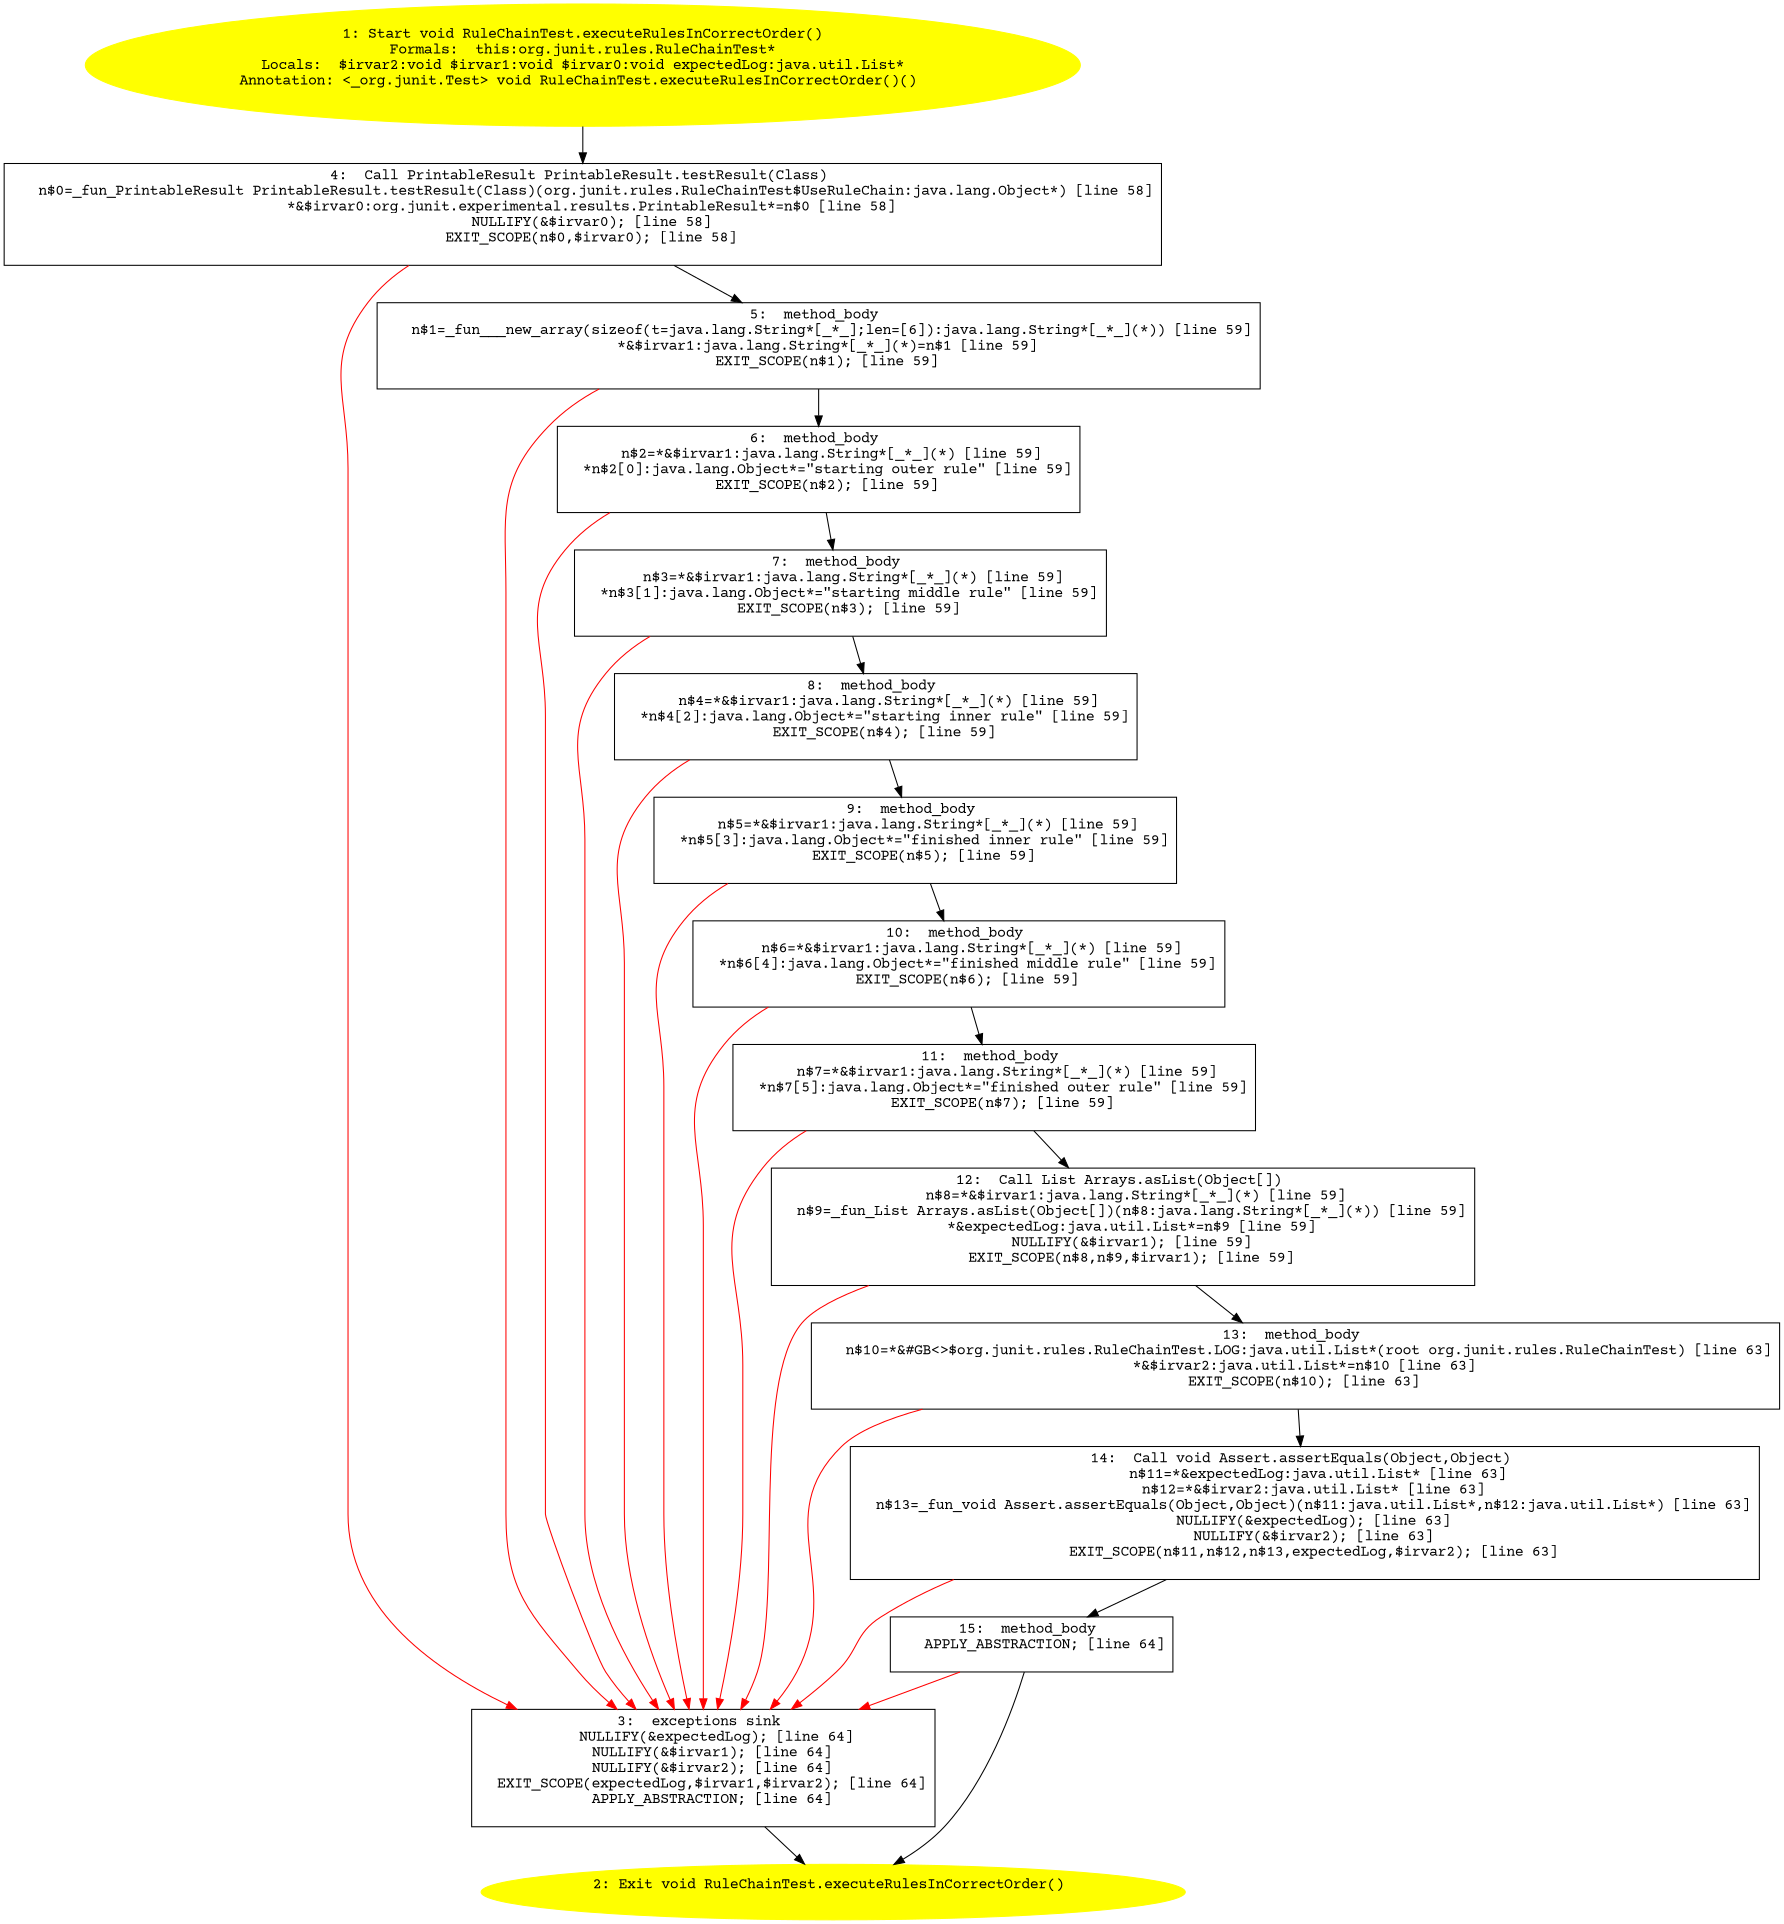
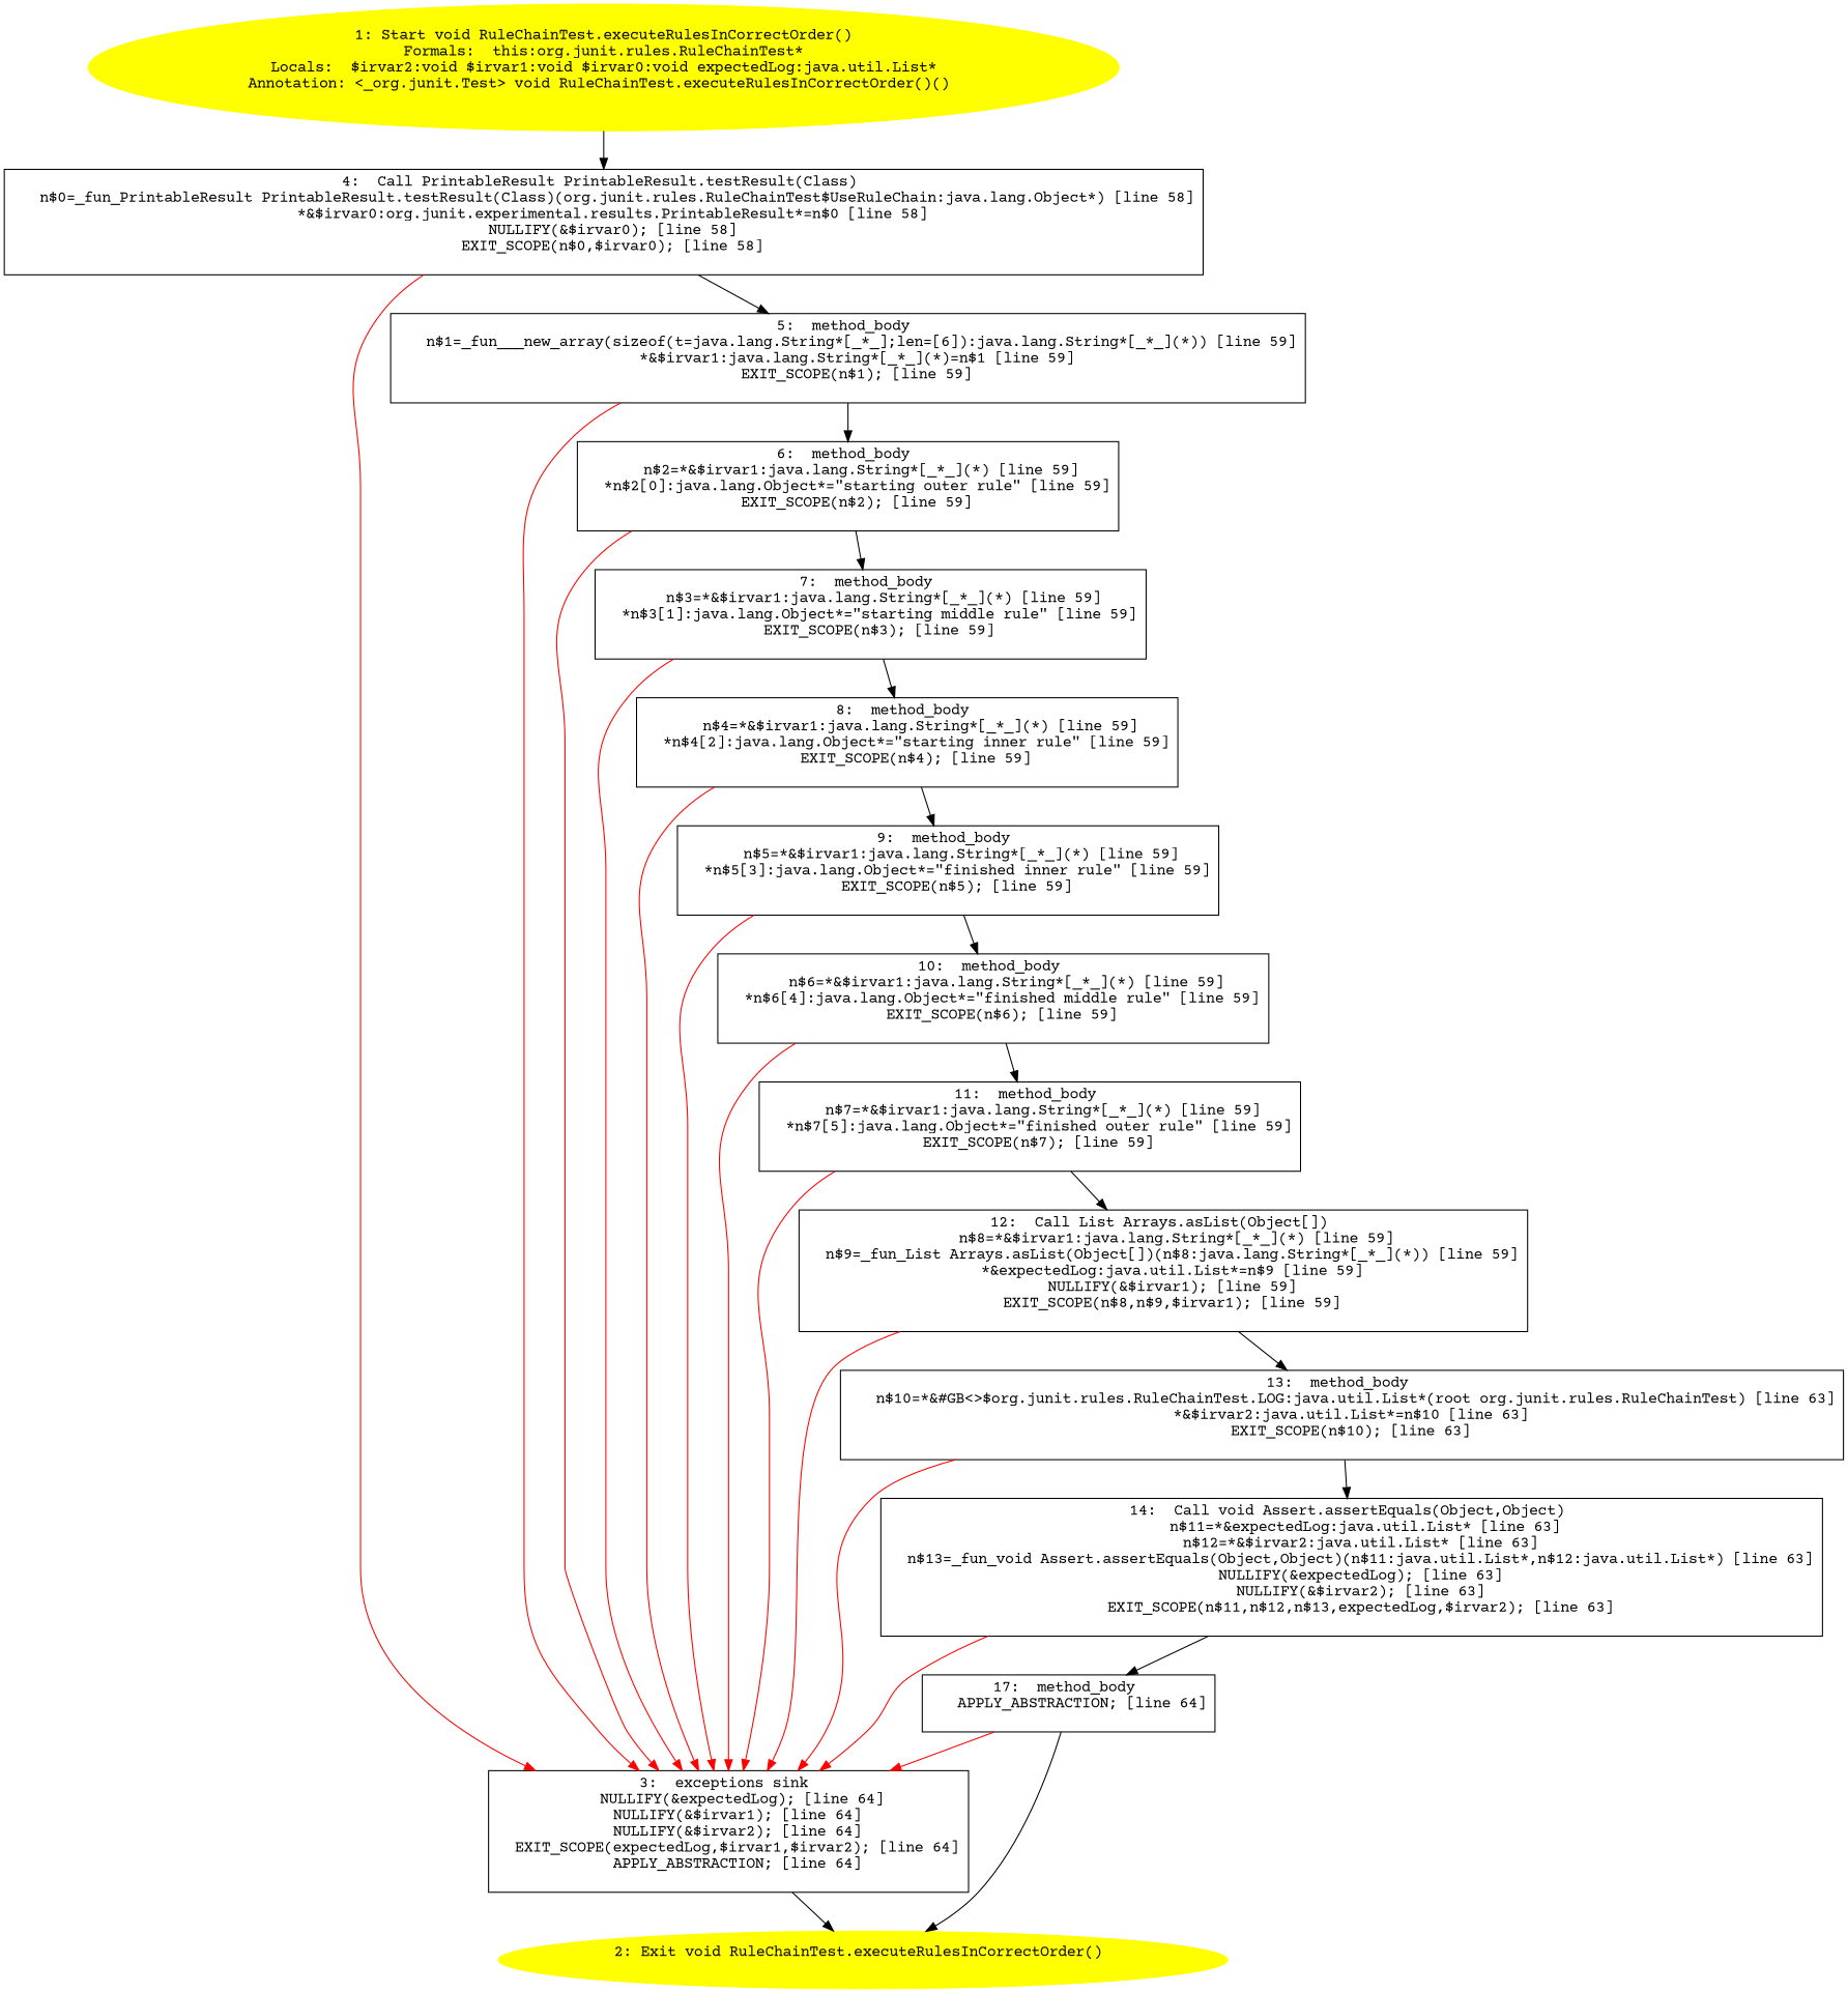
  digraph {
    fontname="Courier Prime"
    node [fontname="Courier Prime" shape=box]
    edge [fontname="Courier Prime"]
    n1 [color=yellow label="1: Start void RuleChainTest.executeRulesInCorrectOrder()\nFormals:  this:org.junit.rules.RuleChainTest*\nLocals:  $irvar2:void $irvar1:void $irvar0:void expectedLog:java.util.List*\nAnnotation: <_org.junit.Test> void RuleChainTest.executeRulesInCorrectOrder()() \n  " style=filled shape=""]
    n2 [label="4:  Call PrintableResult PrintableResult.testResult(Class) \n   n$0=_fun_PrintableResult PrintableResult.testResult(Class)(org.junit.rules.RuleChainTest$UseRuleChain:java.lang.Object*) [line 58]\n  *&$irvar0:org.junit.experimental.results.PrintableResult*=n$0 [line 58]\n  NULLIFY(&$irvar0); [line 58]\n  EXIT_SCOPE(n$0,$irvar0); [line 58]\n "]
    n3 [label="3:  exceptions sink \n   NULLIFY(&expectedLog); [line 64]\n  NULLIFY(&$irvar1); [line 64]\n  NULLIFY(&$irvar2); [line 64]\n  EXIT_SCOPE(expectedLog,$irvar1,$irvar2); [line 64]\n  APPLY_ABSTRACTION; [line 64]\n "]
    n4 [label="5:  method_body \n   n$1=_fun___new_array(sizeof(t=java.lang.String*[_*_];len=[6]):java.lang.String*[_*_](*)) [line 59]\n  *&$irvar1:java.lang.String*[_*_](*)=n$1 [line 59]\n  EXIT_SCOPE(n$1); [line 59]\n "]
    n5 [color=yellow label="2: Exit void RuleChainTest.executeRulesInCorrectOrder() \n  " style=filled shape=""]
    n6 [label="6:  method_body \n   n$2=*&$irvar1:java.lang.String*[_*_](*) [line 59]\n  *n$2[0]:java.lang.Object*=\"starting outer rule\" [line 59]\n  EXIT_SCOPE(n$2); [line 59]\n "]
    n7 [label="7:  method_body \n   n$3=*&$irvar1:java.lang.String*[_*_](*) [line 59]\n  *n$3[1]:java.lang.Object*=\"starting middle rule\" [line 59]\n  EXIT_SCOPE(n$3); [line 59]\n "]
    n8 [label="8:  method_body \n   n$4=*&$irvar1:java.lang.String*[_*_](*) [line 59]\n  *n$4[2]:java.lang.Object*=\"starting inner rule\" [line 59]\n  EXIT_SCOPE(n$4); [line 59]\n "]
    n9 [label="9:  method_body \n   n$5=*&$irvar1:java.lang.String*[_*_](*) [line 59]\n  *n$5[3]:java.lang.Object*=\"finished inner rule\" [line 59]\n  EXIT_SCOPE(n$5); [line 59]\n "]
    n10 [label="10:  method_body \n   n$6=*&$irvar1:java.lang.String*[_*_](*) [line 59]\n  *n$6[4]:java.lang.Object*=\"finished middle rule\" [line 59]\n  EXIT_SCOPE(n$6); [line 59]\n "]
    n11 [label="11:  method_body \n   n$7=*&$irvar1:java.lang.String*[_*_](*) [line 59]\n  *n$7[5]:java.lang.Object*=\"finished outer rule\" [line 59]\n  EXIT_SCOPE(n$7); [line 59]\n "]
    n12 [label="12:  Call List Arrays.asList(Object[]) \n   n$8=*&$irvar1:java.lang.String*[_*_](*) [line 59]\n  n$9=_fun_List Arrays.asList(Object[])(n$8:java.lang.String*[_*_](*)) [line 59]\n  *&expectedLog:java.util.List*=n$9 [line 59]\n  NULLIFY(&$irvar1); [line 59]\n  EXIT_SCOPE(n$8,n$9,$irvar1); [line 59]\n "]
    n13 [label="13:  method_body \n   n$10=*&#GB<>$org.junit.rules.RuleChainTest.LOG:java.util.List*(root org.junit.rules.RuleChainTest) [line 63]\n  *&$irvar2:java.util.List*=n$10 [line 63]\n  EXIT_SCOPE(n$10); [line 63]\n "]
    n14 [label="14:  Call void Assert.assertEquals(Object,Object) \n   n$11=*&expectedLog:java.util.List* [line 63]\n  n$12=*&$irvar2:java.util.List* [line 63]\n  n$13=_fun_void Assert.assertEquals(Object,Object)(n$11:java.util.List*,n$12:java.util.List*) [line 63]\n  NULLIFY(&expectedLog); [line 63]\n  NULLIFY(&$irvar2); [line 63]\n  EXIT_SCOPE(n$11,n$12,n$13,expectedLog,$irvar2); [line 63]\n "]
-   n15 [label="15:  method_body \n   APPLY_ABSTRACTION; [line 64]\n "]
+   n15 [label="17:  method_body \n   APPLY_ABSTRACTION; [line 64]\n "]
    n1 -> n2
    n2 -> n3 [color=red]
    n2 -> n4
    n3 -> n5
    n4 -> n3 [color=red]
    n4 -> n6
    n6 -> n3 [color=red]
    n6 -> n7
    n7 -> n3 [color=red]
    n7 -> n8
    n8 -> n3 [color=red]
    n8 -> n9
    n9 -> n3 [color=red]
    n9 -> n10
    n10 -> n3 [color=red]
    n10 -> n11
    n11 -> n3 [color=red]
    n11 -> n12
    n12 -> n3 [color=red]
    n12 -> n13
    n13 -> n3 [color=red]
    n13 -> n14
    n14 -> n3 [color=red]
    n14 -> n15
    n15 -> n3 [color=red]
    n15 -> n5
  }
